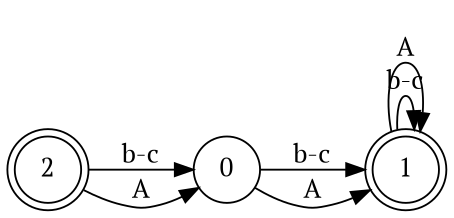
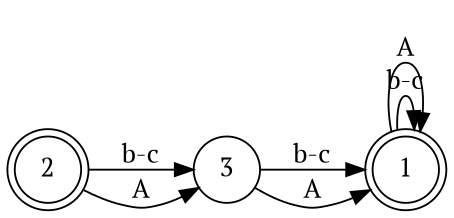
  digraph {
    fontname="PT Serif"
    rankdir=LR
    node [fontname="PT Serif" shape=doublecircle]
    edge [fontname="PT Serif"]
-   0 [shape=circle]
+   0 [shape=circle label=3]
    1
    2
    0 -> 1 [label="b-c"]
    0 -> 1 [label=A]
    1 -> 1 [label="b-c"]
    1 -> 1 [label=A]
    2 -> 0 [label="b-c"]
    2 -> 0 [label=A]
  }
